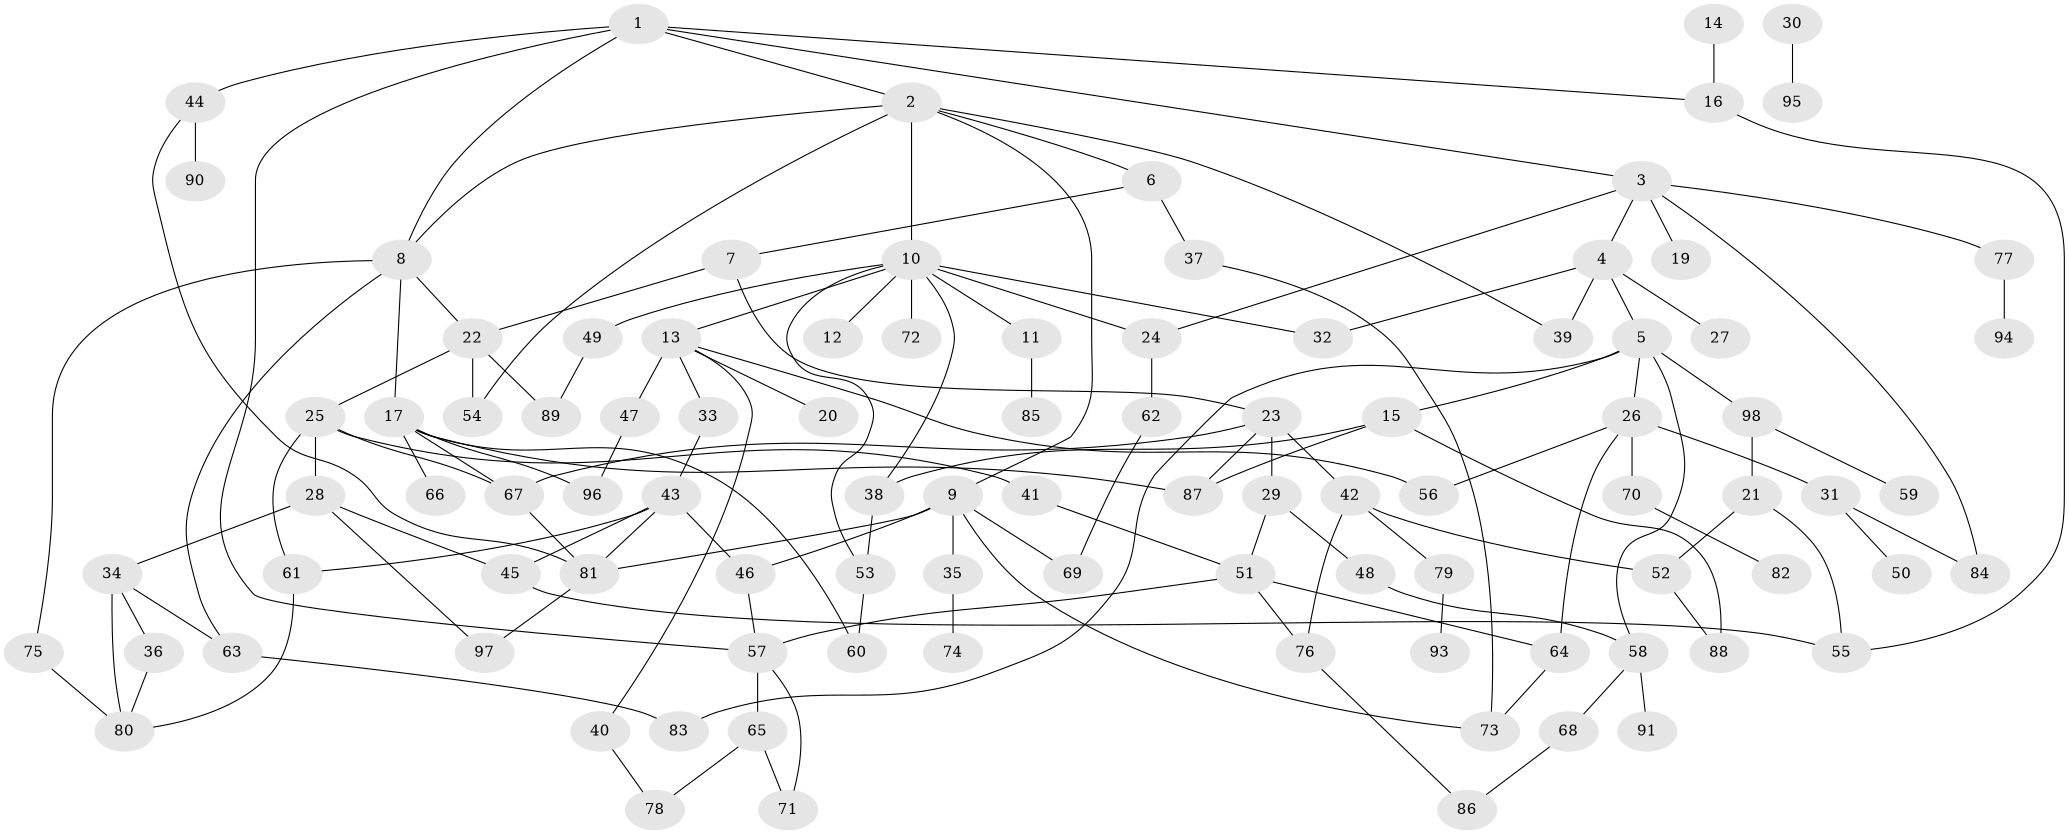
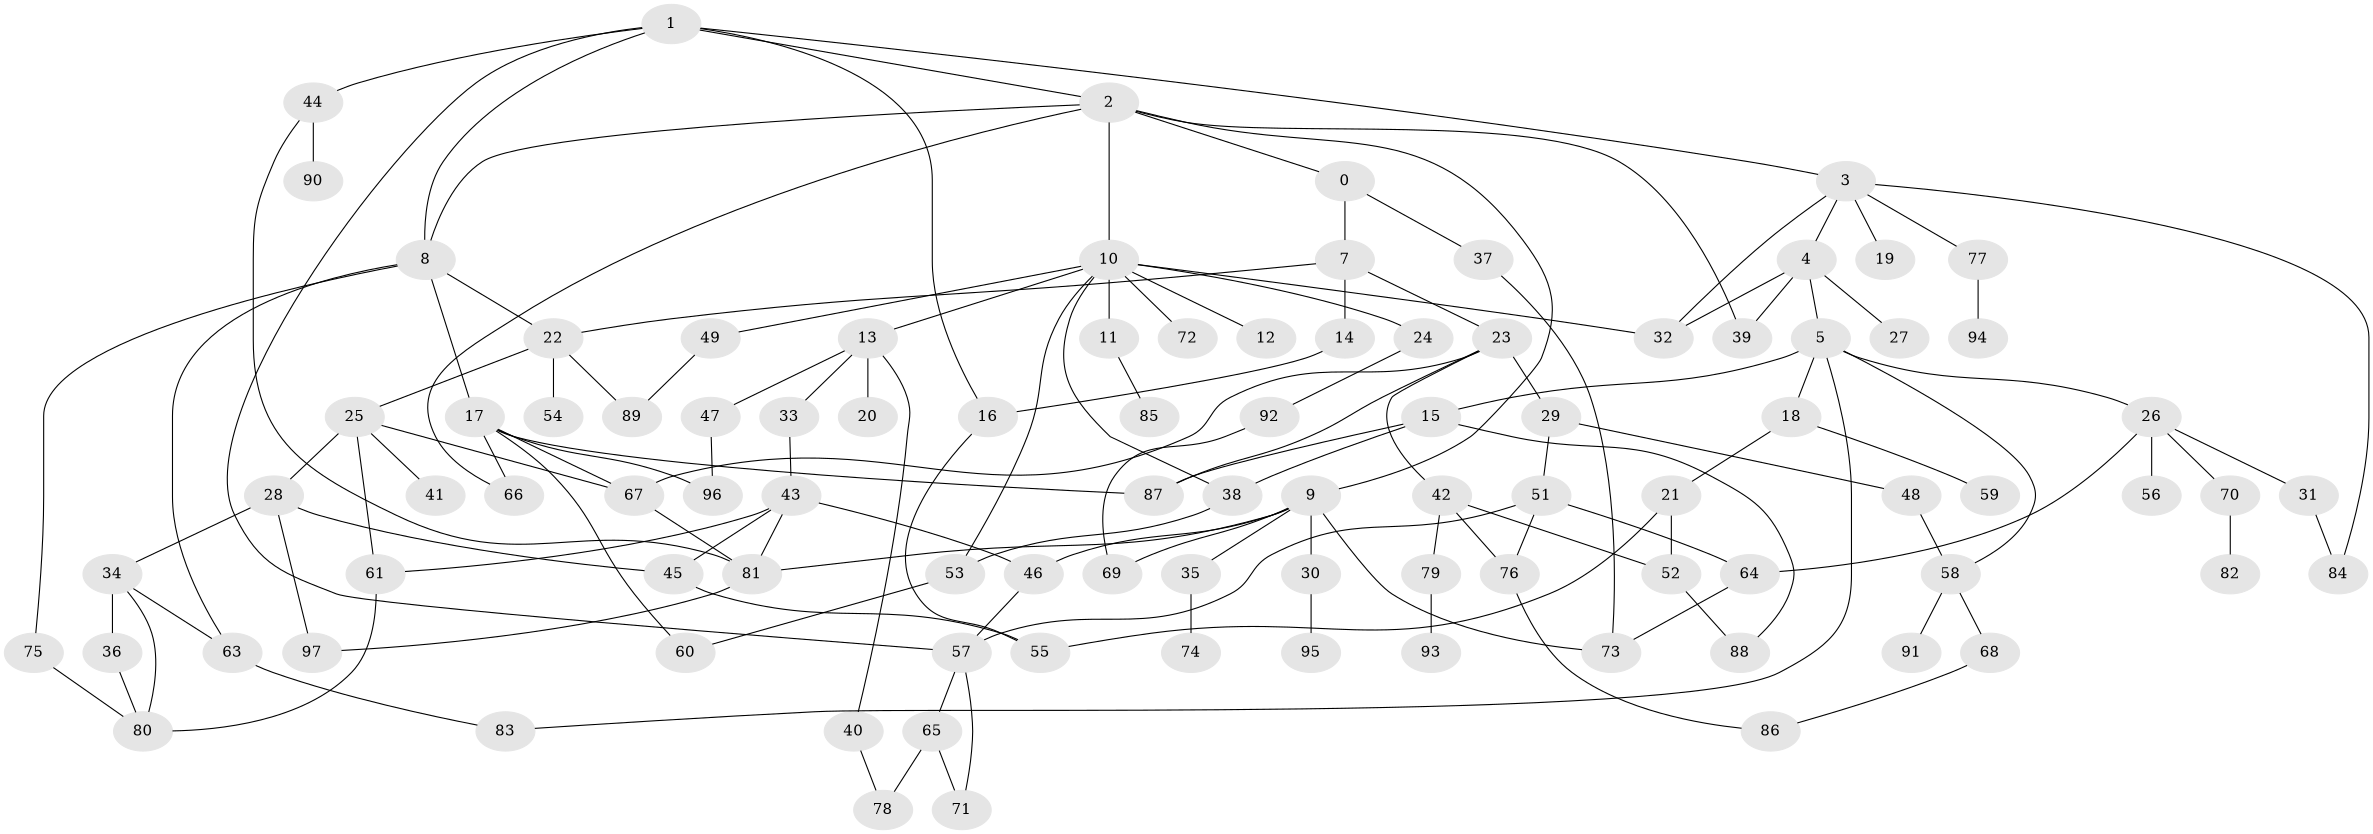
  graph {
    fontname="DejaVu Serif"
    node [color=gray90 fontname="DejaVu Serif" style=filled]
    edge [fontname="DejaVu Serif"]
    1
    2
    3
    8
    16
    44
    57
-   6
+   6 [label=0]
    9
    10
    39
    66
    4
    19
    24
    77
    84
    22
    17
    63
    75
    55
    81
    90
    65
    71
    7
    37
    30
    35
    46
    69
    73
    32
    11
    12
    13
    38
    49
    53
    72
    5
    27
-   62
+   62 [label=92]
    94
    15
-   18 [label=98]
+   18
    26
    58
    83
    87
    88
    21
    59
    56
    31
    64
    70
    68
    91
    14
    23
    25
    54
    89
    67
    29
    42
    60
    96
    80
    95
    74
    n74 [label=97]
    85
    20
    33
    40
    47
    43
    78
    48
    52
    28
    41
    61
    51
    76
    79
    34
    45
-   50
    82
    36
    86
    93
    1 -- 2
    1 -- 3
    1 -- 8
    1 -- 16
    1 -- 44
    1 -- 57
    2 -- 8
    2 -- 6
    2 -- 9
    2 -- 10
    2 -- 39
-   2 -- 54
+   2 -- 66
    3 -- 4
    3 -- 19
-   3 -- 24
+   3 -- 32
    3 -- 77
    3 -- 84
    8 -- 22
    8 -- 17
    8 -- 63
    8 -- 75
    16 -- 55
    44 -- 81
    44 -- 90
    57 -- 65
    57 -- 71
    6 -- 7
    6 -- 37
    9 -- 81
+   9 -- 30
    9 -- 35
    9 -- 46
    9 -- 69
    9 -- 73
    10 -- 24
    10 -- 32
    10 -- 11
    10 -- 12
    10 -- 13
    10 -- 38
    10 -- 49
    10 -- 53
    10 -- 72
    4 -- 39
    4 -- 32
    4 -- 5
    4 -- 27
    24 -- 62
    77 -- 94
    22 -- 25
    22 -- 54
    22 -- 89
    17 -- 66
    17 -- 87
    17 -- 67
    17 -- 60
    17 -- 96
    63 -- 83
    75 -- 80
    81 -- n74
    65 -- 71
    65 -- 78
    7 -- 22
+   7 -- 14
    7 -- 23
    37 -- 73
    30 -- 95
    35 -- 74
    46 -- 57
    11 -- 85
-   13 -- 56
    13 -- 20
    13 -- 33
    13 -- 40
    13 -- 47
    38 -- 53
    49 -- 89
    53 -- 60
    5 -- 15
    5 -- 18
    5 -- 26
    5 -- 58
    5 -- 83
    62 -- 69
    15 -- 38
    15 -- 87
    15 -- 88
    18 -- 21
    18 -- 59
    26 -- 56
    26 -- 31
    26 -- 64
    26 -- 70
    58 -- 68
    58 -- 91
    21 -- 55
    21 -- 52
    31 -- 84
-   31 -- 50
    64 -- 73
    70 -- 82
    68 -- 86
    14 -- 16
    23 -- 87
    23 -- 67
    23 -- 29
    23 -- 42
    25 -- 67
    25 -- 28
    25 -- 41
    25 -- 61
    67 -- 81
    29 -- 48
    29 -- 51
    42 -- 52
    42 -- 76
    42 -- 79
    33 -- 43
    40 -- 78
    47 -- 96
    43 -- 81
    43 -- 46
    43 -- 61
    43 -- 45
    48 -- 58
    52 -- 88
    28 -- n74
    28 -- 34
    28 -- 45
-   41 -- 51
    61 -- 80
    51 -- 57
    51 -- 64
    51 -- 76
    76 -- 86
    79 -- 93
    34 -- 63
    34 -- 80
    34 -- 36
    45 -- 55
    36 -- 80
  }
